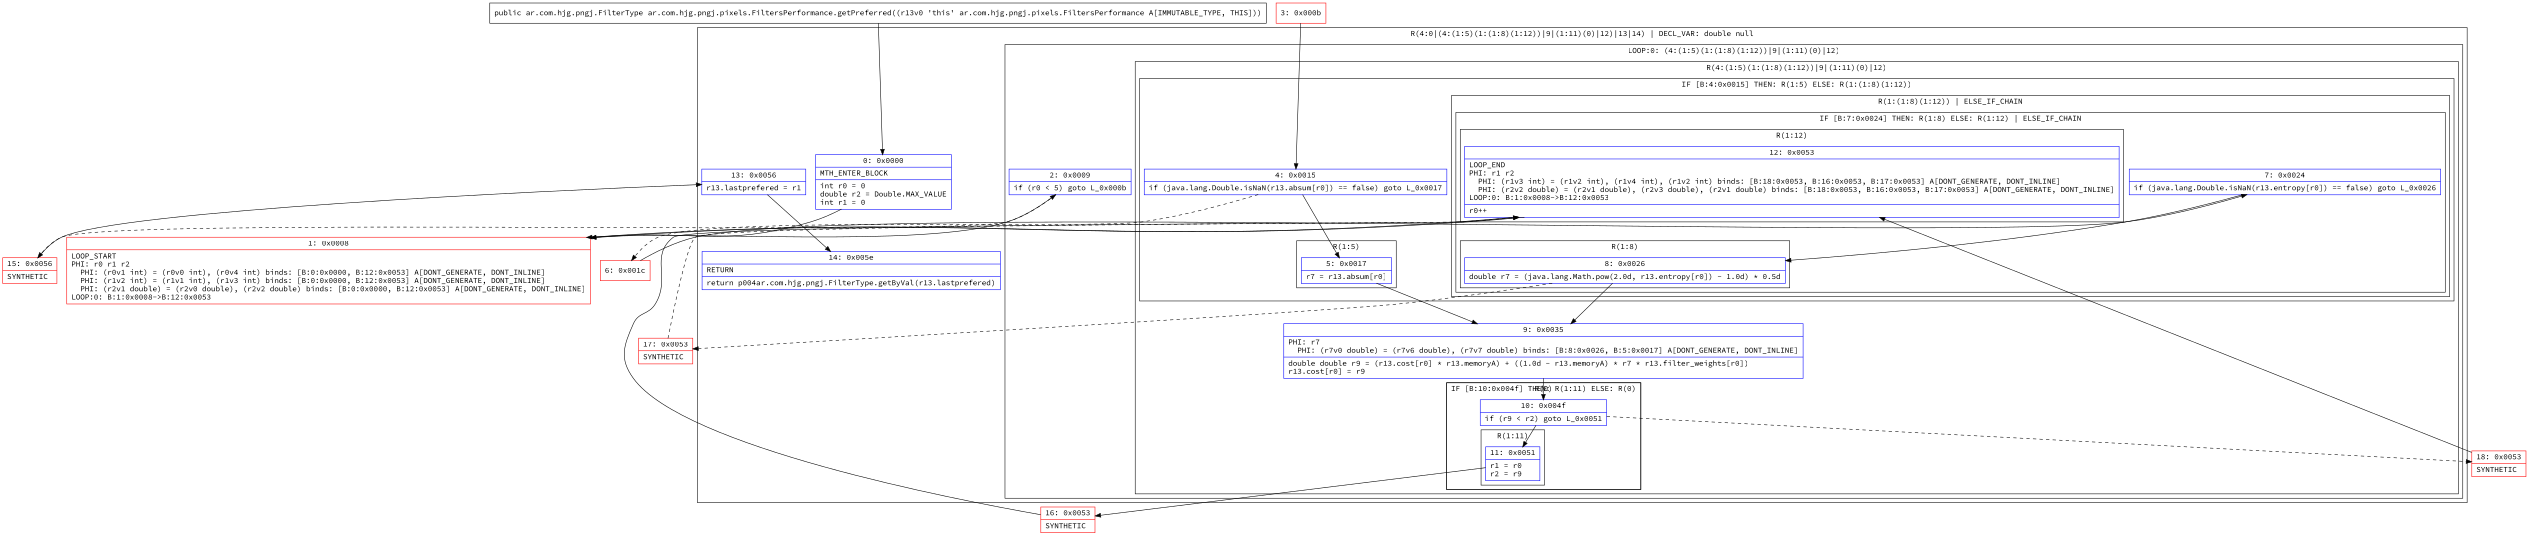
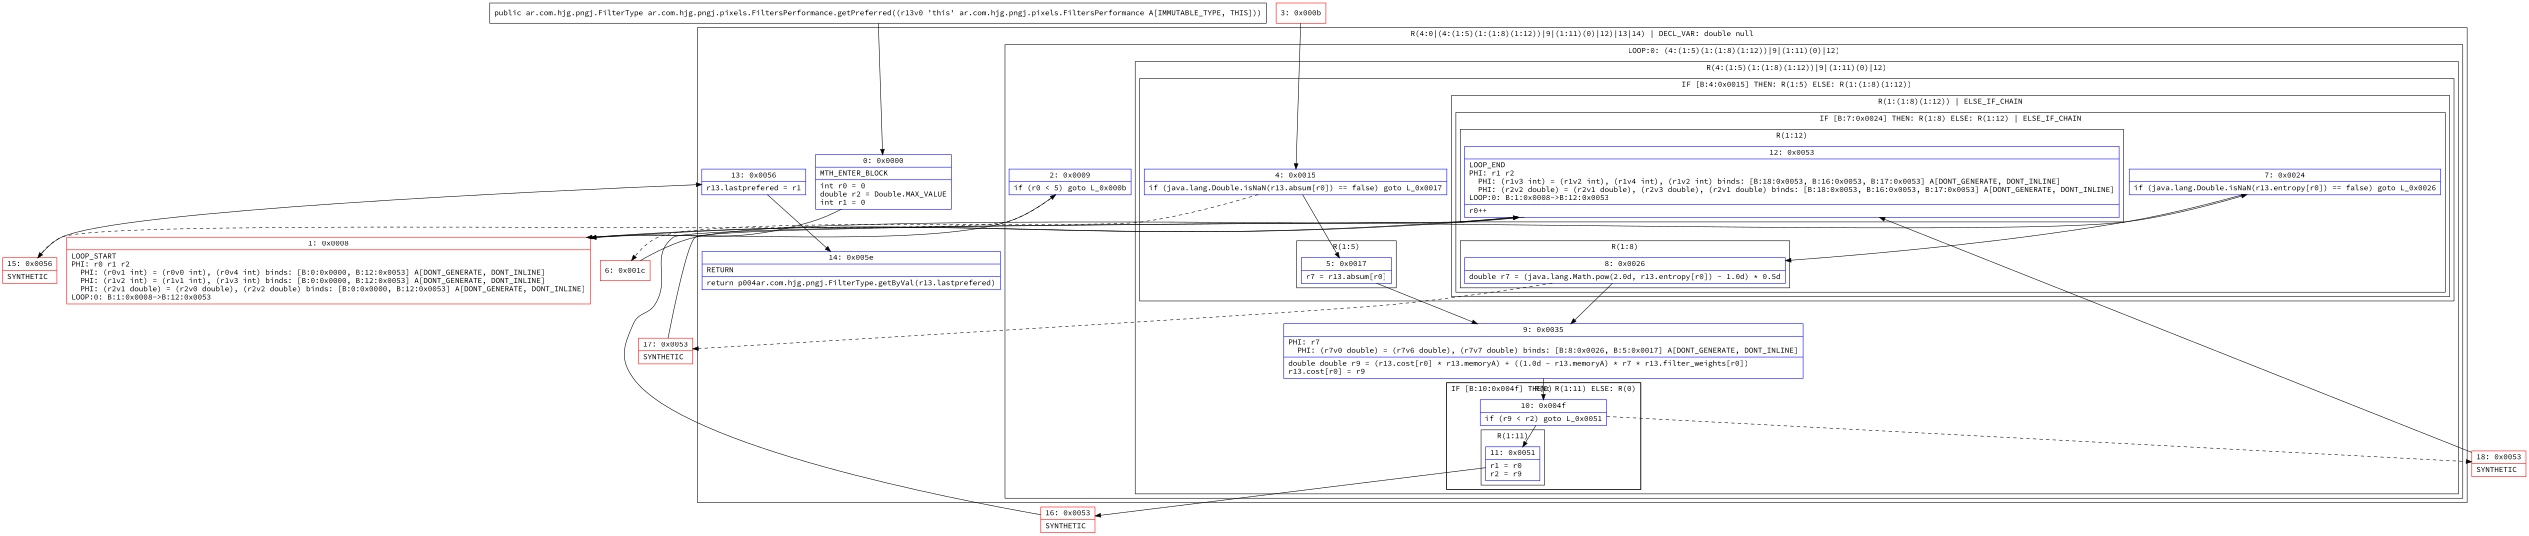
  digraph {
    fontname="Source Code Pro"
    node [color=blue fontname="Source Code Pro" shape=record]
    edge [fontname="Source Code Pro"]
    n1 [label="{5\:\ 0x0017|r7 = r13.absum[r0]\l}"]
    n2 [label="{8\:\ 0x0026|double r7 = (java.lang.Math.pow(2.0d, r13.entropy[r0]) \- 1.0d) * 0.5d\l}"]
    n3 [label="{12\:\ 0x0053|LOOP_END\lPHI: r1 r2 \l  PHI: (r1v3 int) = (r1v2 int), (r1v4 int), (r1v2 int) binds: [B:18:0x0053, B:16:0x0053, B:17:0x0053] A[DONT_GENERATE, DONT_INLINE]\l  PHI: (r2v2 double) = (r2v1 double), (r2v3 double), (r2v1 double) binds: [B:18:0x0053, B:16:0x0053, B:17:0x0053] A[DONT_GENERATE, DONT_INLINE]\lLOOP:0: B:1:0x0008\-\>B:12:0x0053\l|r0++\l}"]
    n4 [label="{7\:\ 0x0024|if (java.lang.Double.isNaN(r13.entropy[r0]) == false) goto L_0x0026\l}"]
    n5 [label="{4\:\ 0x0015|if (java.lang.Double.isNaN(r13.absum[r0]) == false) goto L_0x0017\l}"]
    n6 [label="{11\:\ 0x0051|r1 = r0\lr2 = r9\l}"]
    n7 [label="{10\:\ 0x004f|if (r9 \< r2) goto L_0x0051\l}"]
    n8 [label="{9\:\ 0x0035|PHI: r7 \l  PHI: (r7v0 double) = (r7v6 double), (r7v7 double) binds: [B:8:0x0026, B:5:0x0017] A[DONT_GENERATE, DONT_INLINE]\l|double double r9 = (r13.cost[r0] * r13.memoryA) + ((1.0d \- r13.memoryA) * r7 * r13.filter_weights[r0])\lr13.cost[r0] = r9\l}"]
    n9 [label="{2\:\ 0x0009|if (r0 \< 5) goto L_0x000b\l}"]
    n10 [label="{0\:\ 0x0000|MTH_ENTER_BLOCK\l|int r0 = 0\ldouble r2 = Double.MAX_VALUE\lint r1 = 0\l}"]
    n11 [label="{13\:\ 0x0056|r13.lastprefered = r1\l}"]
    n12 [label="{14\:\ 0x005e|RETURN\l|return p004ar.com.hjg.pngj.FilterType.getByVal(r13.lastprefered)\l}"]
    n13 [color=red label="{17\:\ 0x0053|SYNTHETIC\l}"]
    n14 [color=red label="{1\:\ 0x0008|LOOP_START\lPHI: r0 r1 r2 \l  PHI: (r0v1 int) = (r0v0 int), (r0v4 int) binds: [B:0:0x0000, B:12:0x0053] A[DONT_GENERATE, DONT_INLINE]\l  PHI: (r1v2 int) = (r1v1 int), (r1v3 int) binds: [B:0:0x0000, B:12:0x0053] A[DONT_GENERATE, DONT_INLINE]\l  PHI: (r2v1 double) = (r2v0 double), (r2v2 double) binds: [B:0:0x0000, B:12:0x0053] A[DONT_GENERATE, DONT_INLINE]\lLOOP:0: B:1:0x0008\-\>B:12:0x0053\l}"]
    n15 [color=red label="{6\:\ 0x001c}"]
    n16 [color=red label="{16\:\ 0x0053|SYNTHETIC\l}"]
    n17 [color=red label="{18\:\ 0x0053|SYNTHETIC\l}"]
    n18 [color=red label="{15\:\ 0x0056|SYNTHETIC\l}"]
    n19 [color=red label="{3\:\ 0x000b}"]
    n20 [label="{public ar.com.hjg.pngj.FilterType ar.com.hjg.pngj.pixels.FiltersPerformance.getPreferred((r13v0 'this' ar.com.hjg.pngj.pixels.FiltersPerformance A[IMMUTABLE_TYPE, THIS])) }" color=""]
    subgraph cluster_1 {
      label="R(4:0|(4:(1:5)(1:(1:8)(1:12))|9|(1:11)(0)|12)|13|14) | DECL_VAR: double null\l"
      n10
      n11
      n12
      subgraph cluster_2 {
        label="LOOP:0: (4:(1:5)(1:(1:8)(1:12))|9|(1:11)(0)|12)"
        n9
        subgraph cluster_3 {
          label="R(4:(1:5)(1:(1:8)(1:12))|9|(1:11)(0)|12)"
          n8
          subgraph cluster_4 {
            label="IF [B:4:0x0015] THEN: R(1:5) ELSE: R(1:(1:8)(1:12))"
            n5
            subgraph cluster_5 {
              label="R(1:5)"
              n1
            }
            subgraph cluster_6 {
              label="R(1:(1:8)(1:12)) | ELSE_IF_CHAIN\l"
              subgraph cluster_7 {
                label="IF [B:7:0x0024] THEN: R(1:8) ELSE: R(1:12) | ELSE_IF_CHAIN\l"
                n4
                subgraph cluster_8 {
                  label="R(1:8)"
                  n2
                }
                subgraph cluster_9 {
                  label="R(1:12)"
                  n3
                }
              }
            }
          }
          subgraph cluster_10 {
            label="IF [B:10:0x004f] THEN: R(1:11) ELSE: R(0)"
            n7
            subgraph cluster_11 {
              label="R(1:11)"
              n6
            }
            subgraph cluster_12 {
              label="R(0)"
            }
          }
        }
      }
    }
    n1 -> n8
    n2 -> n8
    n2 -> n13 [style=dashed]
    n3 -> n14
    n3 -> n14
    n4 -> n2
    n5 -> n1
    n5 -> n15 [style=dashed]
    n6 -> n16
    n7 -> n6
    n7 -> n17 [style=dashed]
    n8 -> n7
    n9 -> n18 [style=dashed]
    n10 -> n14
    n11 -> n12
-   n13 -> n3 [style=dashed]
+   n13 -> n3
    n14 -> n9
    n15 -> n4
    n16 -> n3
    n17 -> n3
    n18 -> n11
    n19 -> n5
    n20 -> n10
  }
